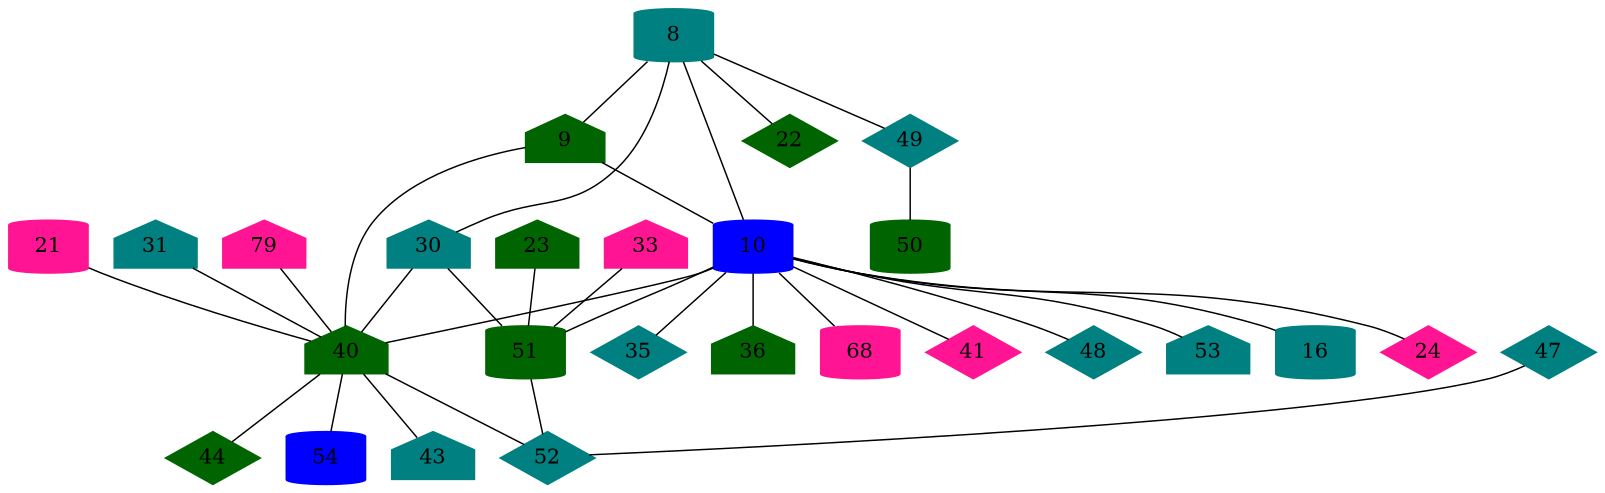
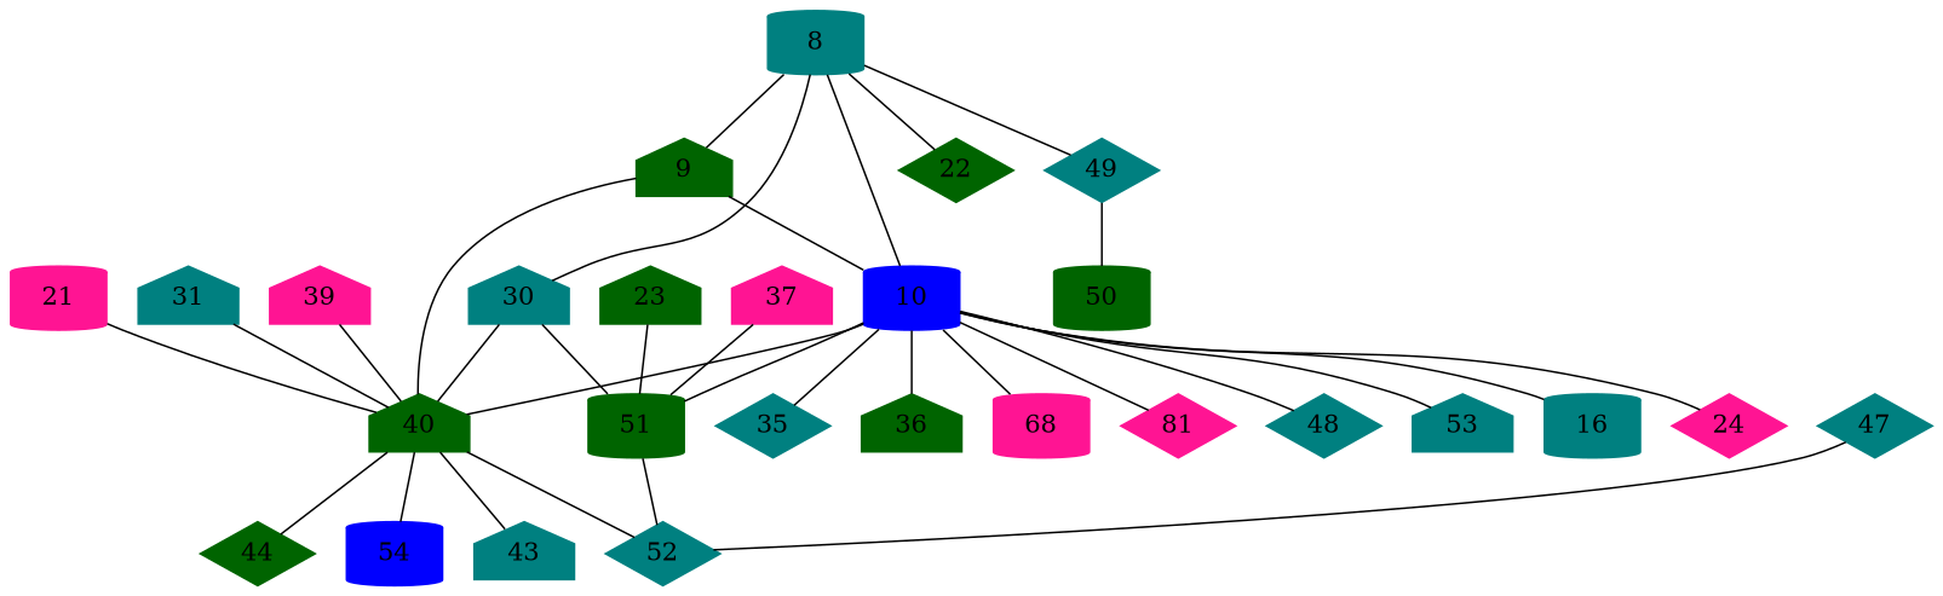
  graph {
    node [color=teal shape=house style=filled]
    9 [color=darkgreen super="+2"]
    10 [color=blue shape=cylinder super="+4"]
    40 [color=darkgreen super="+1+28+18"]
    8 [shape=cylinder]
    22 [color=darkgreen shape=diamond]
    30 [super="+7"]
    49 [shape=diamond super="+12+15+25+27"]
    16 [shape=cylinder]
    24 [color=deeppink shape=diamond]
    35 [shape=diamond]
    36 [color=darkgreen]
    n12 [color=deeppink label=68 shape=cylinder super="+29"]
-   41 [color=deeppink shape=diamond]
+   41 [color=deeppink shape=diamond label=81]
    48 [shape=diamond]
    51 [color=darkgreen shape=cylinder super="+5+32"]
    53
    50 [color=darkgreen shape=cylinder]
    43
    44 [color=darkgreen shape=diamond super="+37"]
    52 [shape=diamond super="+34+42+45+46"]
    54 [color=blue shape=cylinder]
    21 [color=deeppink shape=cylinder]
    23 [color=darkgreen]
    31
-   33 [color=deeppink]
-   39 [color=deeppink label=79]
+   33 [color=deeppink label=37]
+   39 [color=deeppink]
    47 [shape=diamond]
    9 -- 10
    9 -- 40
    10 -- 40 [weight=2]
    10 -- 16
    10 -- 24
    10 -- 35
    10 -- 36
    10 -- n12
    10 -- 41
    10 -- 48
    10 -- 51 [weight=4]
    10 -- 53
    40 -- 43
    40 -- 44
    40 -- 52
    40 -- 54
    8 -- 9 [weight=2]
    8 -- 10
    8 -- 22
    8 -- 30
    8 -- 49
    30 -- 40
    30 -- 51
    49 -- 50
    51 -- 52
    21 -- 40
    23 -- 51
    31 -- 40
    33 -- 51
    39 -- 40
    47 -- 52
  }
